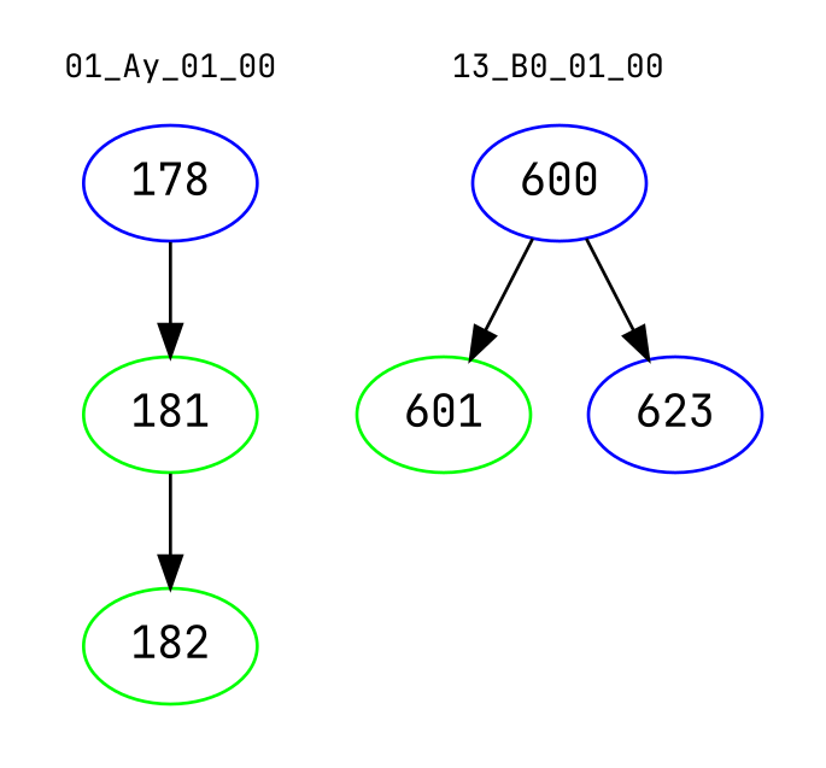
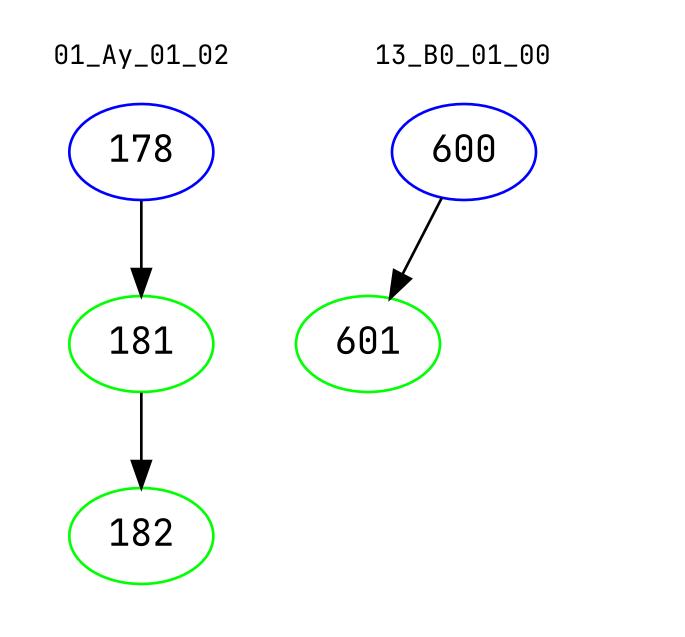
  digraph {
    fontname="JetBrains Mono"
    node [color=blue fontname="JetBrains Mono"]
    edge [color=black fontname="JetBrains Mono"]
    n1 [label=178]
    n2 [color=green label=181]
    n3 [color=green label=182]
    n4 [label=600]
    n5 [color=green label=601]
-   n6 [label=623]
    subgraph cluster_1 {
      color=white
      fontsize=10
-     label="01_Ay_01_00"
+     label="01_Ay_01_02"
      n1
      n2
      n3
    }
    subgraph cluster_2 {
      color=white
      fontsize=10
      label="13_B0_01_00"
      n4
      n5
-     n6
    }
    n1 -> n2
    n2 -> n3
    n4 -> n5
-   n4 -> n6
  }
